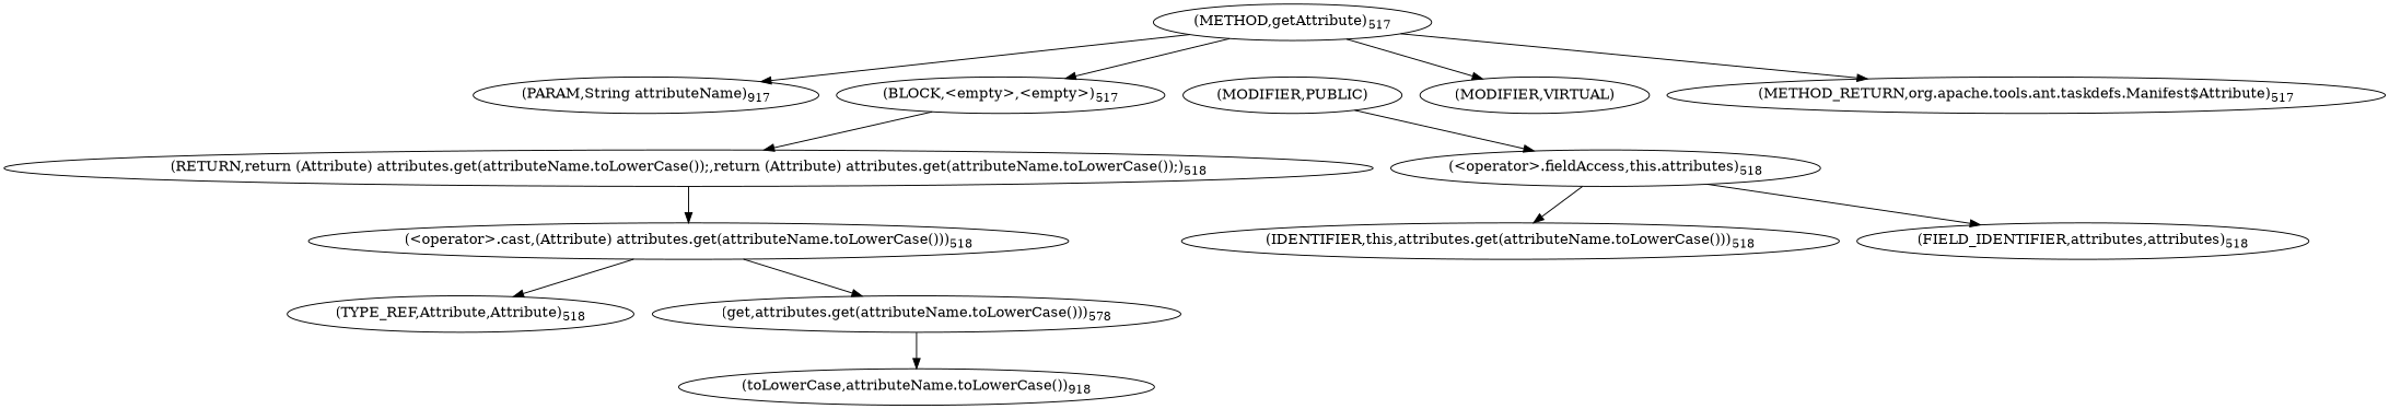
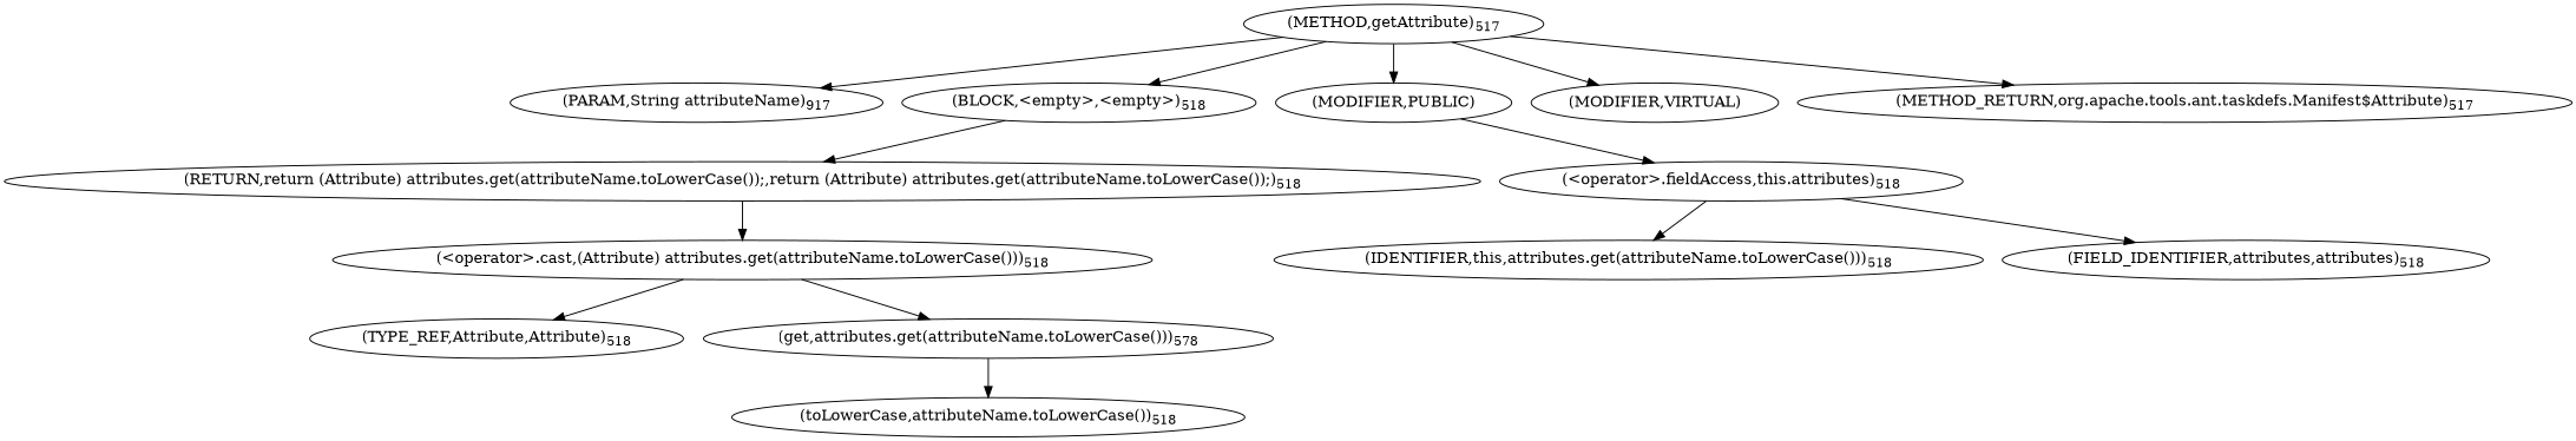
  digraph {
    n1 [label=<(METHOD,getAttribute)<SUB>517</SUB>>]
    n2 [label=<(PARAM,String attributeName)<SUB>917</SUB>>]
-   n3 [label=<(BLOCK,&lt;empty&gt;,&lt;empty&gt;)<SUB>517</SUB>>]
+   n3 [label=<(BLOCK,&lt;empty&gt;,&lt;empty&gt;)<SUB>518</SUB>>]
    n4 [label=<(MODIFIER,PUBLIC)>]
    n5 [label=<(MODIFIER,VIRTUAL)>]
    n6 [label=<(METHOD_RETURN,org.apache.tools.ant.taskdefs.Manifest$Attribute)<SUB>517</SUB>>]
    n7 [label=<(RETURN,return (Attribute) attributes.get(attributeName.toLowerCase());,return (Attribute) attributes.get(attributeName.toLowerCase());)<SUB>518</SUB>>]
    n8 [label=<(&lt;operator&gt;.fieldAccess,this.attributes)<SUB>518</SUB>>]
    n9 [label=<(&lt;operator&gt;.cast,(Attribute) attributes.get(attributeName.toLowerCase()))<SUB>518</SUB>>]
    n10 [label=<(TYPE_REF,Attribute,Attribute)<SUB>518</SUB>>]
    n11 [label=<(get,attributes.get(attributeName.toLowerCase()))<SUB>578</SUB>>]
-   n12 [label=<(toLowerCase,attributeName.toLowerCase())<SUB>918</SUB>>]
+   n12 [label=<(toLowerCase,attributeName.toLowerCase())<SUB>518</SUB>>]
    n13 [label=<(IDENTIFIER,this,attributes.get(attributeName.toLowerCase()))<SUB>518</SUB>>]
    n14 [label=<(FIELD_IDENTIFIER,attributes,attributes)<SUB>518</SUB>>]
    n1 -> n2
    n1 -> n3
+   n1 -> n4
    n1 -> n5
    n1 -> n6
    n3 -> n7
    n4 -> n8
    n7 -> n9
    n8 -> n13
    n8 -> n14
    n9 -> n10
    n9 -> n11
    n11 -> n12
  }
